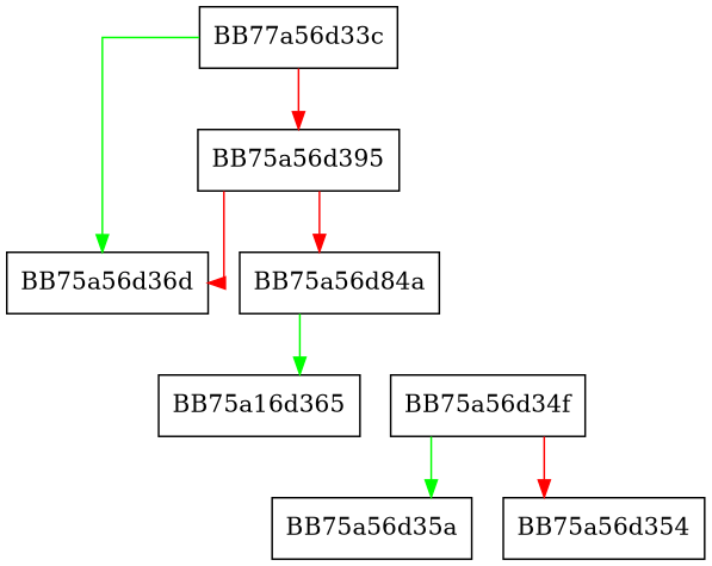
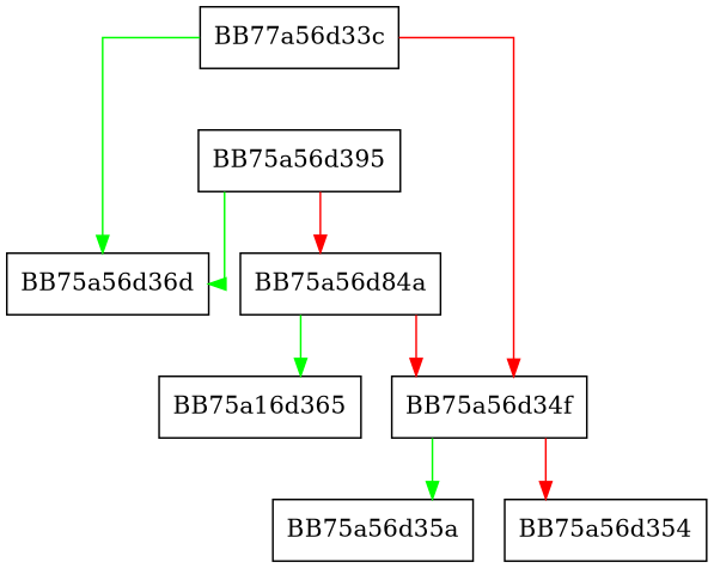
  digraph {
    splines=ortho
    node [shape=box]
    edge [color=green]
    n1 [label=BB77a56d33c]
    BB75a56d36d
    n3 [label=BB75a56d395]
    n4 [label=BB75a56d84a]
    n5 [label=BB75a16d365]
    BB75a56d34f
    BB75a56d35a
    BB75a56d354
    n1 -> BB75a56d36d
-   n1 -> n3 [color=red]
-   n3 -> BB75a56d36d [color=red]
+   n1 -> BB75a56d34f [color=red]
+   n3 -> BB75a56d36d
    n3 -> n4 [color=red]
    n4 -> n5
+   n4 -> BB75a56d34f [color=red]
    BB75a56d34f -> BB75a56d35a
    BB75a56d34f -> BB75a56d354 [color=red]
  }
